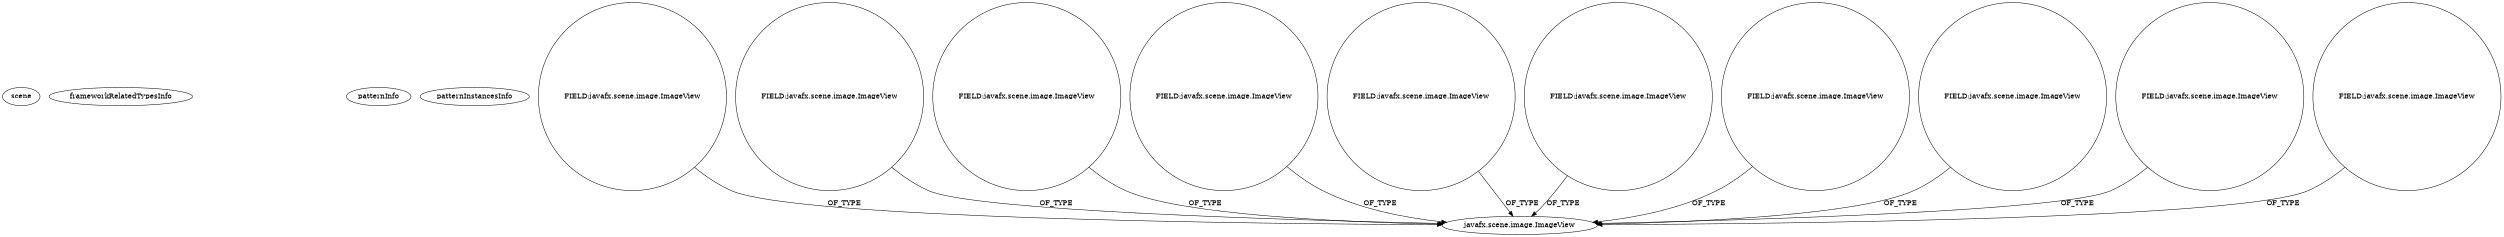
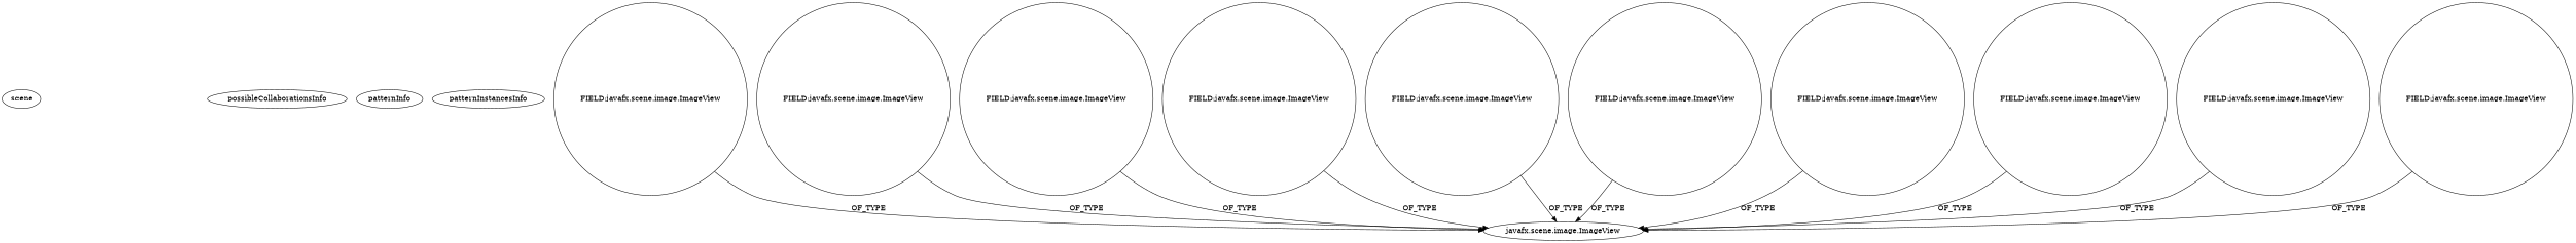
  digraph {
    node [isFrameworkType=false shape=circle vertexType=FIELD_DECLARATION]
    n1 [category=pattern graphId=406 isAnonymous=false label=scene possibleRelation=false isFrameworkType="" shape="" vertexType=""]
-   frameworkRelatedTypesInfo [isFrameworkType="" shape="" vertexType=""]
+   possibleCollaborationsInfo [isFrameworkType="" shape="" vertexType=""]
    patternInfo [frequency=3.0 patternRootClient=null isFrameworkType="" shape="" vertexType=""]
    patternInstancesInfo [0="dodaio-SoftwareBlack21G~/dodaio-SoftwareBlack21G/SoftwareBlack21G-master/Blackjack/src/Viewer/MainGamev2Controller.java~MainGamev2Controller~2521" 1="Edenm-BlackJack~/Edenm-BlackJack/BlackJack-master/src/View/TableController.java~TableController~394" 2="giatuyentiensinh-Project1~/giatuyentiensinh-Project1/Project1-master/Project1/src/control/MainUIController.java~MainUIController~2734" isFrameworkType="" shape="" vertexType=""]
    n6 [label="FIELD:javafx.scene.image.ImageView"]
    n7 [label="javafx.scene.image.ImageView" vertexType=FRAMEWORK_CLASS_TYPE shape=""]
    n8 [label="FIELD:javafx.scene.image.ImageView"]
    n9 [label="FIELD:javafx.scene.image.ImageView"]
    n10 [label="FIELD:javafx.scene.image.ImageView"]
    n11 [label="FIELD:javafx.scene.image.ImageView"]
    n12 [label="FIELD:javafx.scene.image.ImageView"]
    n13 [label="FIELD:javafx.scene.image.ImageView"]
    n14 [label="FIELD:javafx.scene.image.ImageView"]
    n15 [label="FIELD:javafx.scene.image.ImageView"]
    n16 [label="FIELD:javafx.scene.image.ImageView"]
    n6 -> n7 [label=OF_TYPE]
    n8 -> n7 [label=OF_TYPE]
    n9 -> n7 [label=OF_TYPE]
    n10 -> n7 [label=OF_TYPE]
    n11 -> n7 [label=OF_TYPE]
    n12 -> n7 [label=OF_TYPE]
    n13 -> n7 [label=OF_TYPE]
    n14 -> n7 [label=OF_TYPE]
    n15 -> n7 [label=OF_TYPE]
    n16 -> n7 [label=OF_TYPE]
  }
